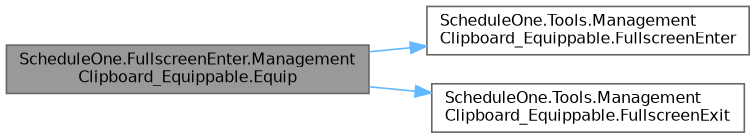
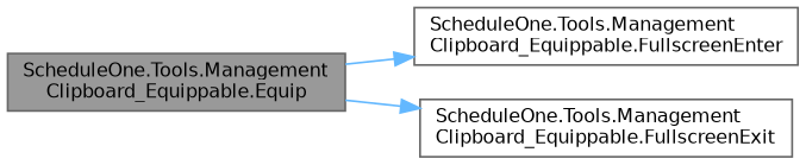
  digraph {
    rankdir=LR
    node [color=grey40 fillcolor=white fontname=Helvetica fontsize=10 shape=box style=filled]
    edge [color=steelblue1 fontname=Helvetica fontsize=10 labelfontname=Helvetica labelfontsize=10 style=solid]
-   n1 [color=gray40 fillcolor=grey60 fontcolor=black height=0.2 label="ScheduleOne.FullscreenEnter.Management\lClipboard_Equippable.Equip" width=0.4]
+   n1 [color=gray40 fillcolor=grey60 fontcolor=black height=0.2 label="ScheduleOne.Tools.Management\lClipboard_Equippable.Equip" width=0.4]
    n2 [height=0.2 label="ScheduleOne.Tools.Management\lClipboard_Equippable.FullscreenEnter" width=0.4]
    n3 [height=0.2 label="ScheduleOne.Tools.Management\lClipboard_Equippable.FullscreenExit" width=0.4]
    n1 -> n2
    n1 -> n3
  }
